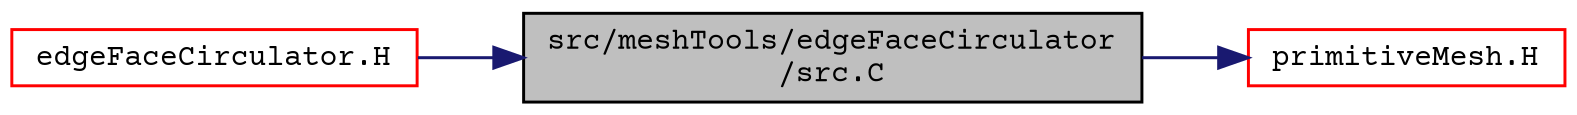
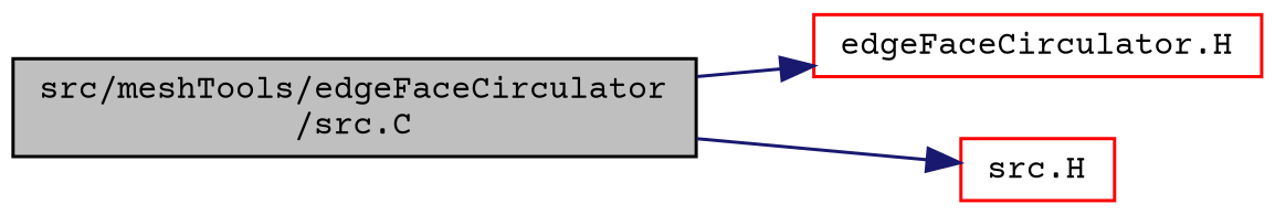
  digraph {
    fontname="Courier Prime"
    rankdir=LR
    node [color=red fontname="Courier Prime" fontsize=10 shape=record]
    edge [color=midnightblue fontname="Courier Prime" fontsize=10 labelfontname=FreeSans labelfontsize=10 style=solid]
    n1 [color=black fillcolor=grey75 fontcolor=black height=0.2 label="src/meshTools/edgeFaceCirculator\l/src.C" style=filled width=0.4]
    n2 [height=0.2 label="edgeFaceCirculator.H" width=0.4]
-   n3 [height=0.2 label="primitiveMesh.H" width=0.4]
-   n2 -> n1
+   n3 [height=0.2 label="src.H" width=0.4]
+   n1 -> n2
    n1 -> n3
  }
